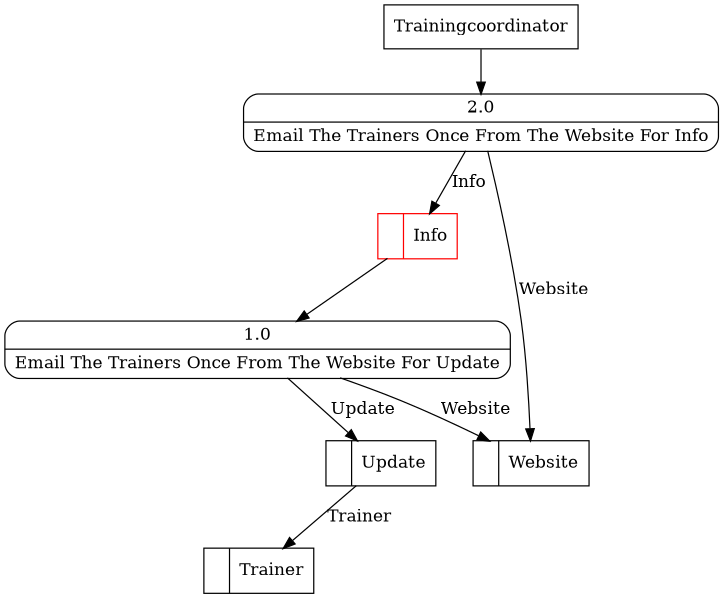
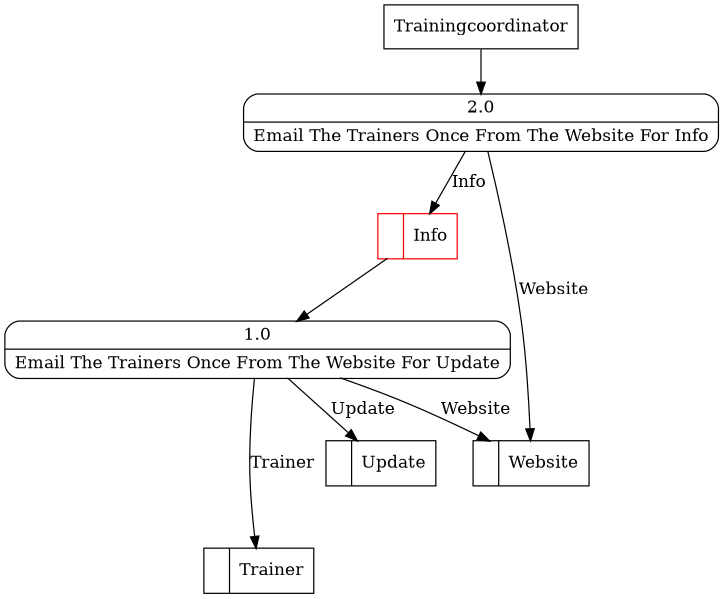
  digraph {
    node [shape=record]
    n1 [color=red label="<f0>  |<f1> Info "]
    n2 [label="{<f0> 1.0|<f1> Email The Trainers Once From The Website For Update }" shape=Mrecord]
    n3 [label="<f0>  |<f1> Trainer "]
    n4 [label="<f0>  |<f1> Website "]
    n5 [label="<f0>  |<f1> Update "]
    n6 [label=Trainingcoordinator shape=box]
    n7 [label="{<f0> 2.0|<f1> Email The Trainers Once From The Website For Info }" shape=Mrecord]
    n1 -> n2
-   n5 -> n3 [label=Trainer]
+   n2 -> n3 [label=Trainer]
    n2 -> n4 [label=Website]
    n2 -> n5 [label=Update]
    n6 -> n7
    n7 -> n1 [label=Info]
    n7 -> n4 [label=Website]
  }
